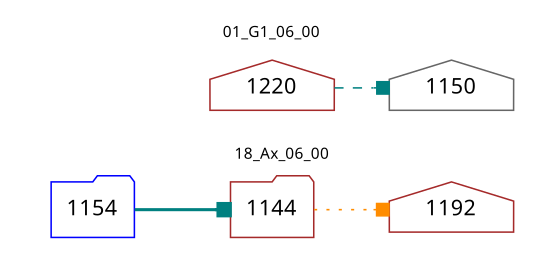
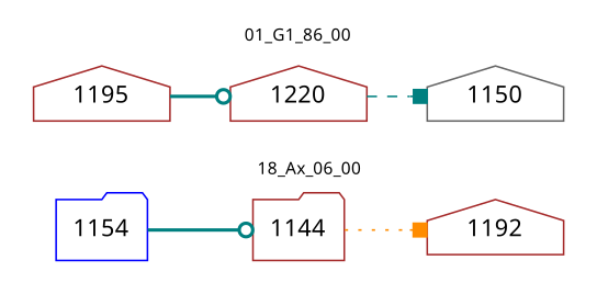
  digraph {
    fontname="Noto Sans"
    rankdir=LR
    node [color=brown fontname="Noto Sans" shape=house]
    edge [arrowhead=odot color=teal fontname="Noto Sans" style=bold]
    n1 [color=blue label=1154 shape=folder]
    n2 [label=1144 shape=folder]
    n3 [label=1192]
+   n4 [label=1195]
    n5 [label=1220]
    n6 [color=gray40 label=1150]
    subgraph cluster_1 {
      color=white
      fontsize=10
      label="18_Ax_06_00"
      n1
      n2
      n3
    }
    subgraph cluster_2 {
      color=white
      fontsize=10
-     label="01_G1_06_00"
+     label="01_G1_86_00"
+     n4
      n5
      n6
    }
-   n1 -> n2 [arrowhead=box]
+   n1 -> n2
    n2 -> n3 [arrowhead=box color=darkorange style=dotted]
+   n4 -> n5
    n5 -> n6 [arrowhead=box style=dashed]
  }
